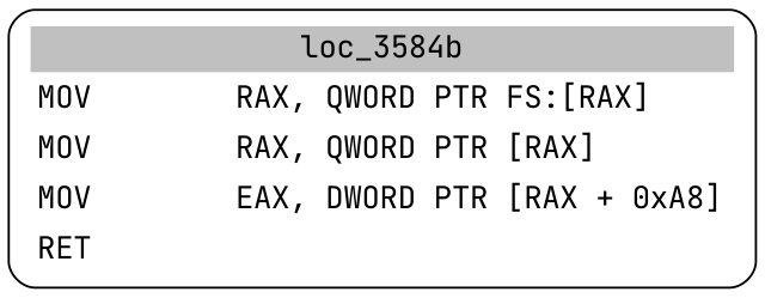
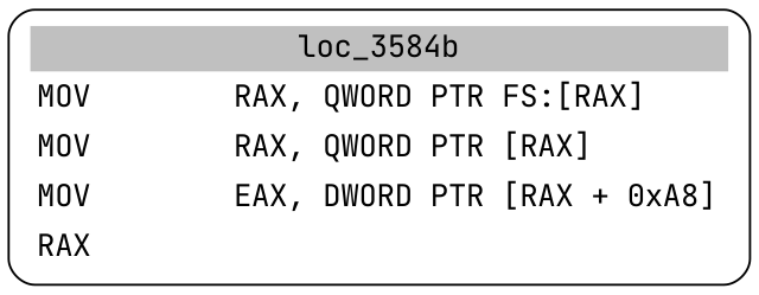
  digraph {
    fontname="JetBrains Mono"
-   n1 [fontname="JetBrains Mono" label=<<table border="0" cellborder="0" cellpadding="3"><tr><td align="center" colspan="2" bgcolor="grey">loc_3584b</td></tr><tr><td align="left">MOV        RAX, QWORD PTR FS:[RAX]</td></tr><tr><td align="left">MOV        RAX, QWORD PTR [RAX]</td></tr><tr><td align="left">MOV        EAX, DWORD PTR [RAX + 0xA8]</td></tr><tr><td align="left">RET        </td></tr></table>> shape=Mrecord]
+   n1 [fontname="JetBrains Mono" label=<<table border="0" cellborder="0" cellpadding="3"><tr><td align="center" colspan="2" bgcolor="grey">loc_3584b</td></tr><tr><td align="left">MOV        RAX, QWORD PTR FS:[RAX]</td></tr><tr><td align="left">MOV        RAX, QWORD PTR [RAX]</td></tr><tr><td align="left">MOV        EAX, DWORD PTR [RAX + 0xA8]</td></tr><tr><td align="left">RAX        </td></tr></table>> shape=Mrecord]
  }
